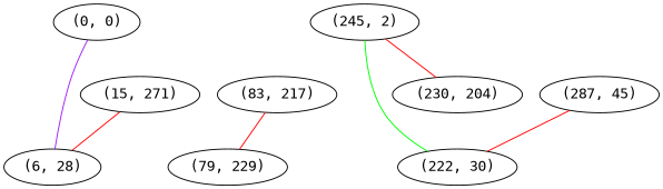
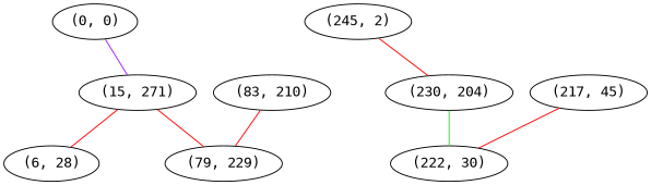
  graph {
    fontname="DejaVu Sans Mono"
    node [fontname="DejaVu Sans Mono"]
    edge [color=red fontname="DejaVu Sans Mono" weight=1]
    n1 [label="(6, 28)"]
    "(0, 0)"
    n3 [label="(245, 2)"]
    "(222, 30)"
    "(230, 204)"
    n6 [label="(15, 271)"]
    "(79, 229)"
-   "(217, 45)" [label="(287, 45)"]
-   "(83, 217)"
-   "(0, 0)" -- n1 [color=purple weight=4]
-   n3 -- "(222, 30)" [color=green weight=2]
+   "(217, 45)"
+   "(83, 217)" [label="(83, 210)"]
+   "(0, 0)" -- n6 [color=purple weight=4]
+   "(230, 204)" -- "(222, 30)" [color=green weight=2]
    n3 -- "(230, 204)"
    n6 -- n1
+   n6 -- "(79, 229)"
    "(217, 45)" -- "(222, 30)"
    "(83, 217)" -- "(79, 229)"
  }
